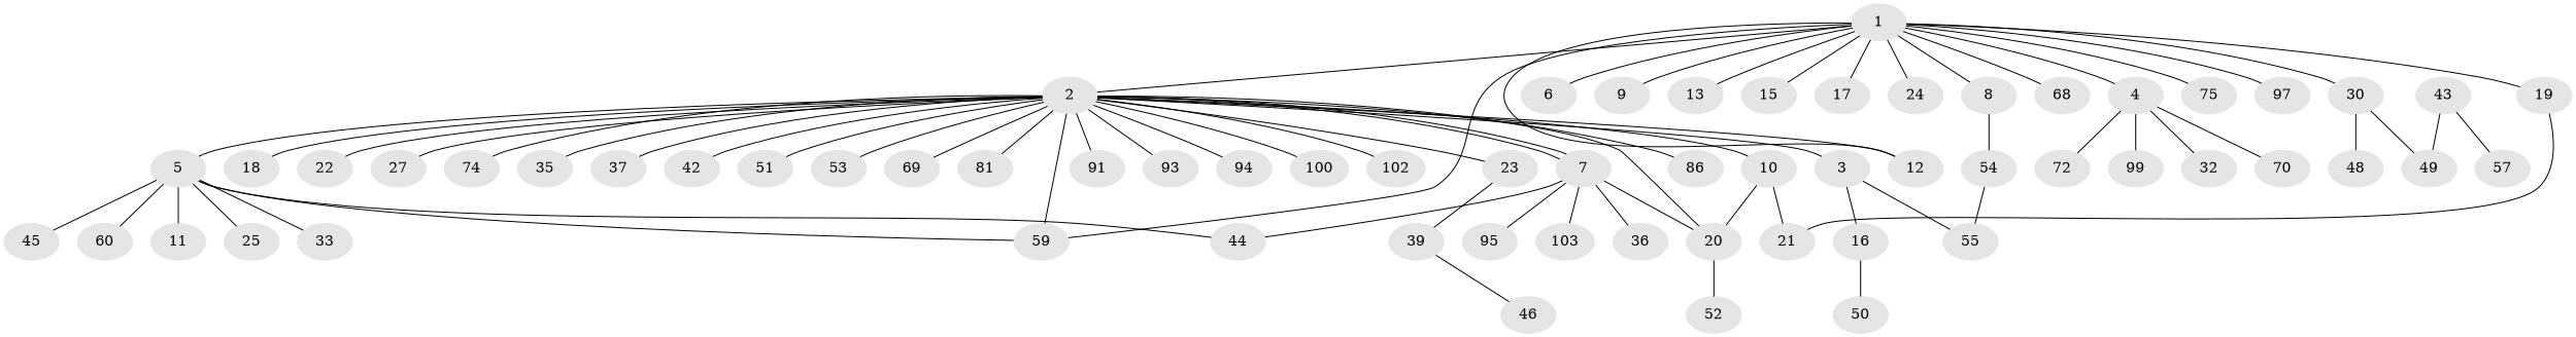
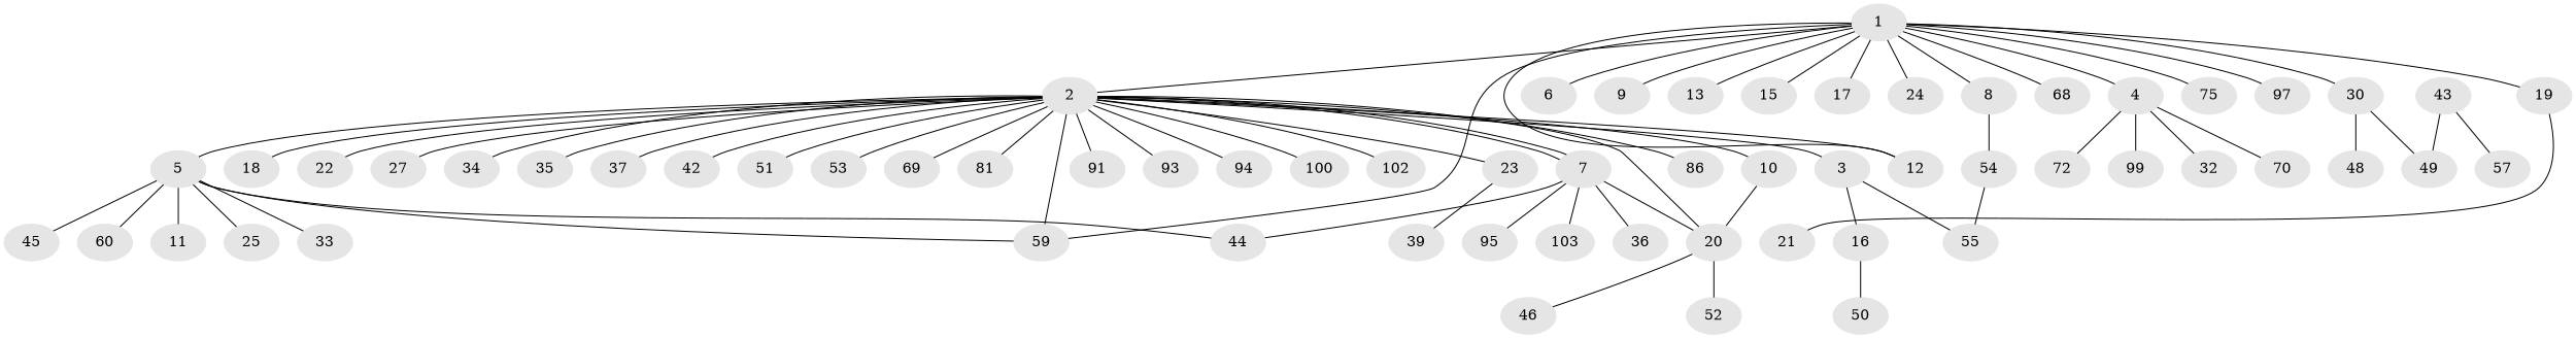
  graph {
    node [color=gray90 style=filled]
    1
    2
    4
    6 [super="+80+56"]
    8
    9
    12 [super="+84+63+58+31+26"]
    13
    15
    17
    19 [super="+77"]
    24
    30
    59 [super="+65+74"]
    68
    75 [super="+90"]
    97 [super="+109"]
    3
    5
    7
    10 [super="+14+62"]
    18
    20 [super="+89+92"]
    22
    23 [super="+28"]
    27
-   34 [label=74]
+   34
    35 [super="+38+87"]
    37 [super="+40"]
    42
    51
    53 [super="+76"]
    69
    81
    86
    91
    93
    94
    100
    102 [super="+106"]
    32
    70
    72
    99
    54 [super="+105+85+82"]
    21 [super="+83"]
    n47 [label=48]
    49
    16 [super="+107"]
    55 [super="+98"]
    11
    25
    33
    44 [super="+64"]
    45
    60 [super="+79"]
    36
    95
    103
    52
    39
    50
    46 [super="+67"]
    43 [super="+61+48"]
    57 [super="+88"]
    1 -- 2
    1 -- 4
    1 -- 6
    1 -- 8
    1 -- 9
    1 -- 12
    1 -- 13
    1 -- 15
    1 -- 17
    1 -- 19
    1 -- 24
    1 -- 30
    1 -- 59
    1 -- 68
    1 -- 75
    1 -- 97
    2 -- 12
    2 -- 59
    2 -- 3
    2 -- 5
    2 -- 7
    2 -- 7
    2 -- 10
    2 -- 18
    2 -- 20
    2 -- 22
    2 -- 23
    2 -- 27
    2 -- 34
    2 -- 35
    2 -- 37
    2 -- 42
    2 -- 51
    2 -- 53 [weight=2]
    2 -- 69
    2 -- 81
    2 -- 86
    2 -- 91
    2 -- 93
    2 -- 94
    2 -- 100
    2 -- 102
    4 -- 32
    4 -- 70
    4 -- 72
    4 -- 99
    8 -- 54
    19 -- 21
    30 -- n47
    30 -- 49
    3 -- 16
    3 -- 55
    5 -- 59
    5 -- 11
    5 -- 25
    5 -- 33
    5 -- 44
    5 -- 45
    5 -- 60
    7 -- 20
    7 -- 44
    7 -- 36
    7 -- 95
    7 -- 103
    10 -- 20
-   10 -- 21
    20 -- 52
    23 -- 39
    54 -- 55
    16 -- 50
-   39 -- 46
+   20 -- 46
    43 -- 49
    43 -- 57
  }
